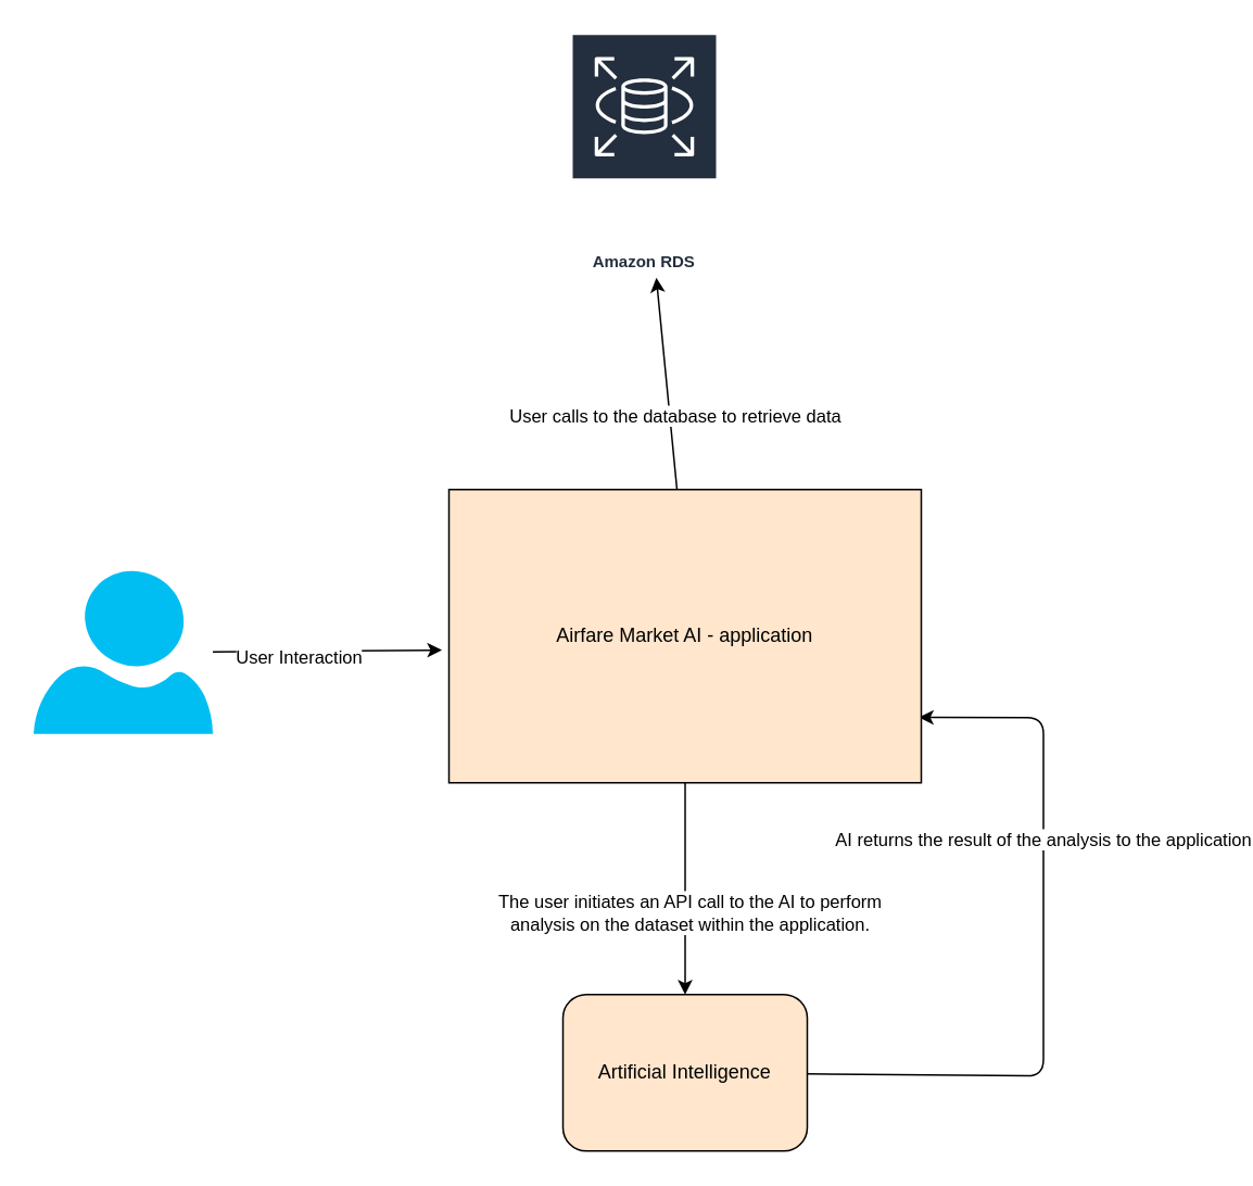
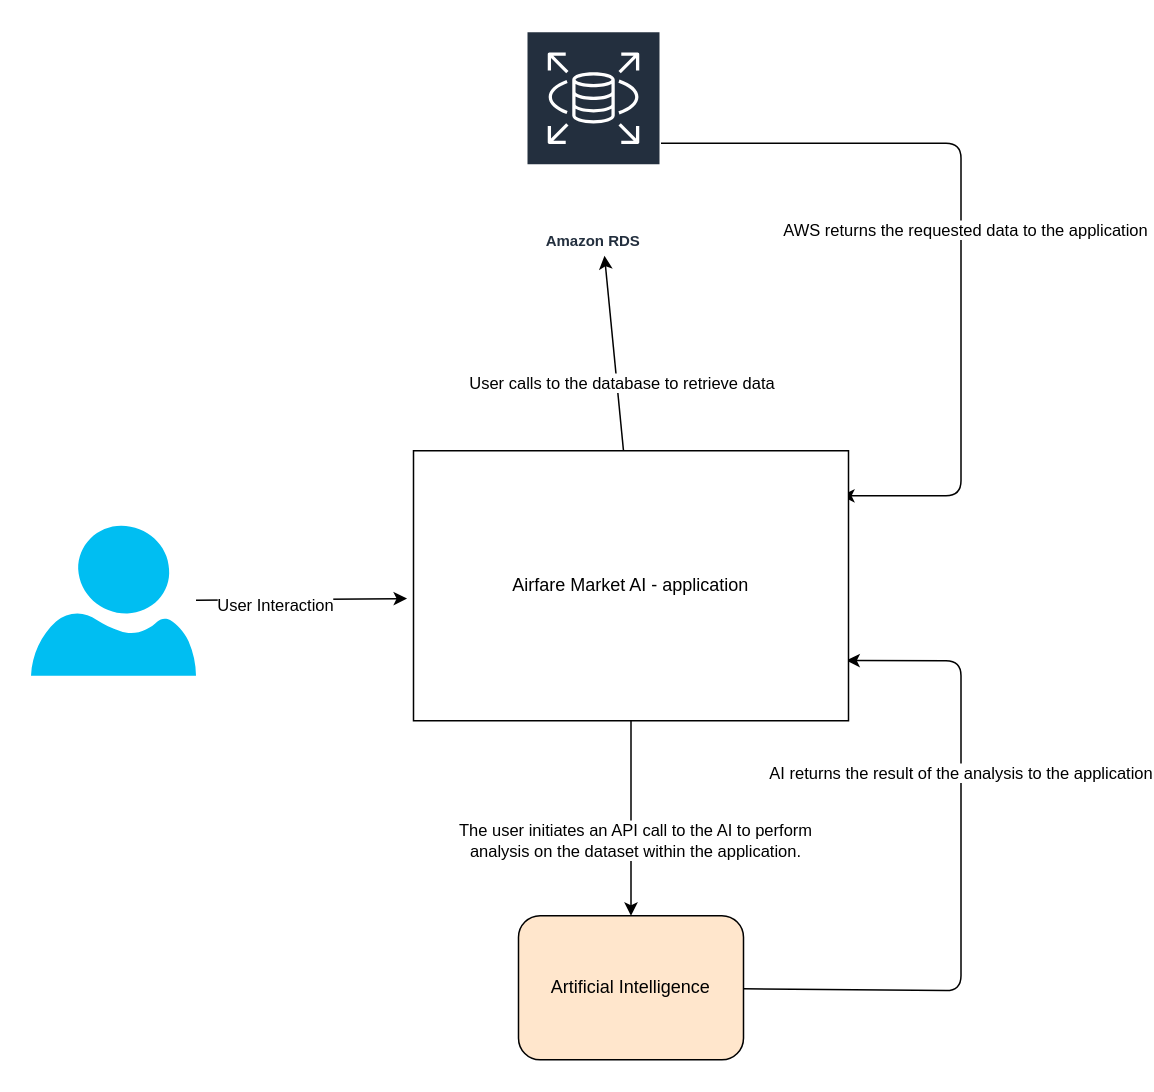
  <mxCell id="0" />
  <mxCell id="1" parent="0" />
  <mxCell id="2" style="edgeStyle=none;html=1;entryX=0.019;entryY=0.448;entryDx=0;entryDy=0;entryPerimeter=0;" edge="1" parent="1" source="4"><mxGeometry relative="1" as="geometry"><mxPoint x="270.7" y="398.56" as="targetPoint" /></mxGeometry></mxCell>
  <mxCell id="3" value="User Interaction" style="edgeLabel;html=1;align=center;verticalAlign=middle;resizable=0;points=[];" vertex="1" connectable="0" parent="2"><mxGeometry x="-0.261" y="-3" relative="1" as="geometry"><mxPoint as="offset" /></mxGeometry></mxCell>
  <mxCell id="4" value="" style="verticalLabelPosition=bottom;html=1;verticalAlign=top;align=center;strokeColor=none;fillColor=#00BEF2;shape=mxgraph.azure.user;" vertex="1" parent="1"><mxGeometry x="20" y="350" width="110" height="100" as="geometry" /></mxCell>
+ <mxCell id="5" style="edgeStyle=none;html=1;entryX=0.983;entryY=0.167;entryDx=0;entryDy=0;entryPerimeter=0;" edge="1" parent="1" source="7" target="15"><mxGeometry relative="1" as="geometry"><mxPoint x="570" y="330" as="targetPoint" /><Array as="points"><mxPoint x="640" y="95" /><mxPoint x="640" y="330" /></Array></mxGeometry></mxCell>
+ <mxCell id="6" value="AWS returns the requested data to the application" style="edgeLabel;html=1;align=center;verticalAlign=middle;resizable=0;points=[];" vertex="1" connectable="0" parent="5"><mxGeometry x="0.09" y="2" relative="1" as="geometry"><mxPoint y="-24" as="offset" /></mxGeometry></mxCell>
  <mxCell id="7" value="Amazon RDS" style="sketch=0;outlineConnect=0;fontColor=#232F3E;gradientColor=none;strokeColor=#ffffff;fillColor=#232F3E;dashed=0;verticalLabelPosition=middle;verticalAlign=bottom;align=center;html=1;whiteSpace=wrap;fontSize=10;fontStyle=1;spacing=3;shape=mxgraph.aws4.productIcon;prIcon=mxgraph.aws4.rds;" vertex="1" parent="1"><mxGeometry x="350" y="20" width="90" height="150" as="geometry" /></mxCell>
  <mxCell id="8" style="edgeStyle=none;html=1;" edge="1" parent="1" target="7"><mxGeometry relative="1" as="geometry"><mxPoint x="415" y="300" as="sourcePoint" /><Array as="points" /></mxGeometry></mxCell>
  <mxCell id="9" value="User calls to the database to retrieve data" style="edgeLabel;html=1;align=center;verticalAlign=middle;resizable=0;points=[];" vertex="1" connectable="0" parent="8"><mxGeometry x="-0.318" y="-3" relative="1" as="geometry"><mxPoint as="offset" /></mxGeometry></mxCell>
  <mxCell id="10" style="edgeStyle=none;html=1;entryX=0.995;entryY=0.777;entryDx=0;entryDy=0;entryPerimeter=0;" edge="1" parent="1" source="12" target="15"><mxGeometry relative="1" as="geometry"><Array as="points"><mxPoint x="640" y="660" /><mxPoint x="640" y="440" /></Array></mxGeometry></mxCell>
  <mxCell id="11" value="AI returns the result of the analysis to the application" style="edgeLabel;html=1;align=center;verticalAlign=middle;resizable=0;points=[];" vertex="1" connectable="0" parent="10"><mxGeometry x="0.318" y="1" relative="1" as="geometry"><mxPoint as="offset" /></mxGeometry></mxCell>
  <mxCell id="12" value="Artificial Intelligence" style="rounded=1;whiteSpace=wrap;html=1;fillColor=#ffe6cc;" vertex="1" parent="1"><mxGeometry x="345" y="610" width="150" height="96" as="geometry" /></mxCell>
  <mxCell id="13" style="edgeStyle=none;html=1;" edge="1" parent="1" source="15" target="12"><mxGeometry relative="1" as="geometry" /></mxCell>
  <mxCell id="14" value="The user initiates an API call to the AI to perform&lt;br&gt;analysis on the dataset within the application." style="edgeLabel;html=1;align=center;verticalAlign=middle;resizable=0;points=[];" vertex="1" connectable="0" parent="13"><mxGeometry x="-0.2" y="4" relative="1" as="geometry"><mxPoint x="-2" y="27" as="offset" /></mxGeometry></mxCell>
- <mxCell id="15" value="Airfare Market AI - application" style="rounded=0;whiteSpace=wrap;html=1;fillColor=#ffe6cc;" vertex="1" parent="1"><mxGeometry x="275" y="300" width="290" height="180" as="geometry" /></mxCell>
+ <mxCell id="15" value="Airfare Market AI - application" style="rounded=0;whiteSpace=wrap;html=1;" vertex="1" parent="1"><mxGeometry x="275" y="300" width="290" height="180" as="geometry" /></mxCell>
